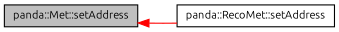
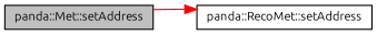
  digraph {
    rankdir=LR
    fontname=Ubuntu
    node [color=black fontname=Ubuntu fontsize=10 shape=record style=filled]
    n1 [fillcolor=grey75 fontcolor=black height=0.2 label="panda::Met::setAddress" width=0.4]
    n2 [fillcolor=white height=0.2 label="panda::RecoMet::setAddress" width=0.4]
-   n1 -> n2 [color=red dir=back fontname=Ubuntu fontsize=10 labelfontname=Helvetica labelfontsize=10 style=solid]
+   n2 -> n1 [color=red dir=back fontname=Ubuntu fontsize=10 labelfontname=Helvetica labelfontsize=10 style=solid]
  }
